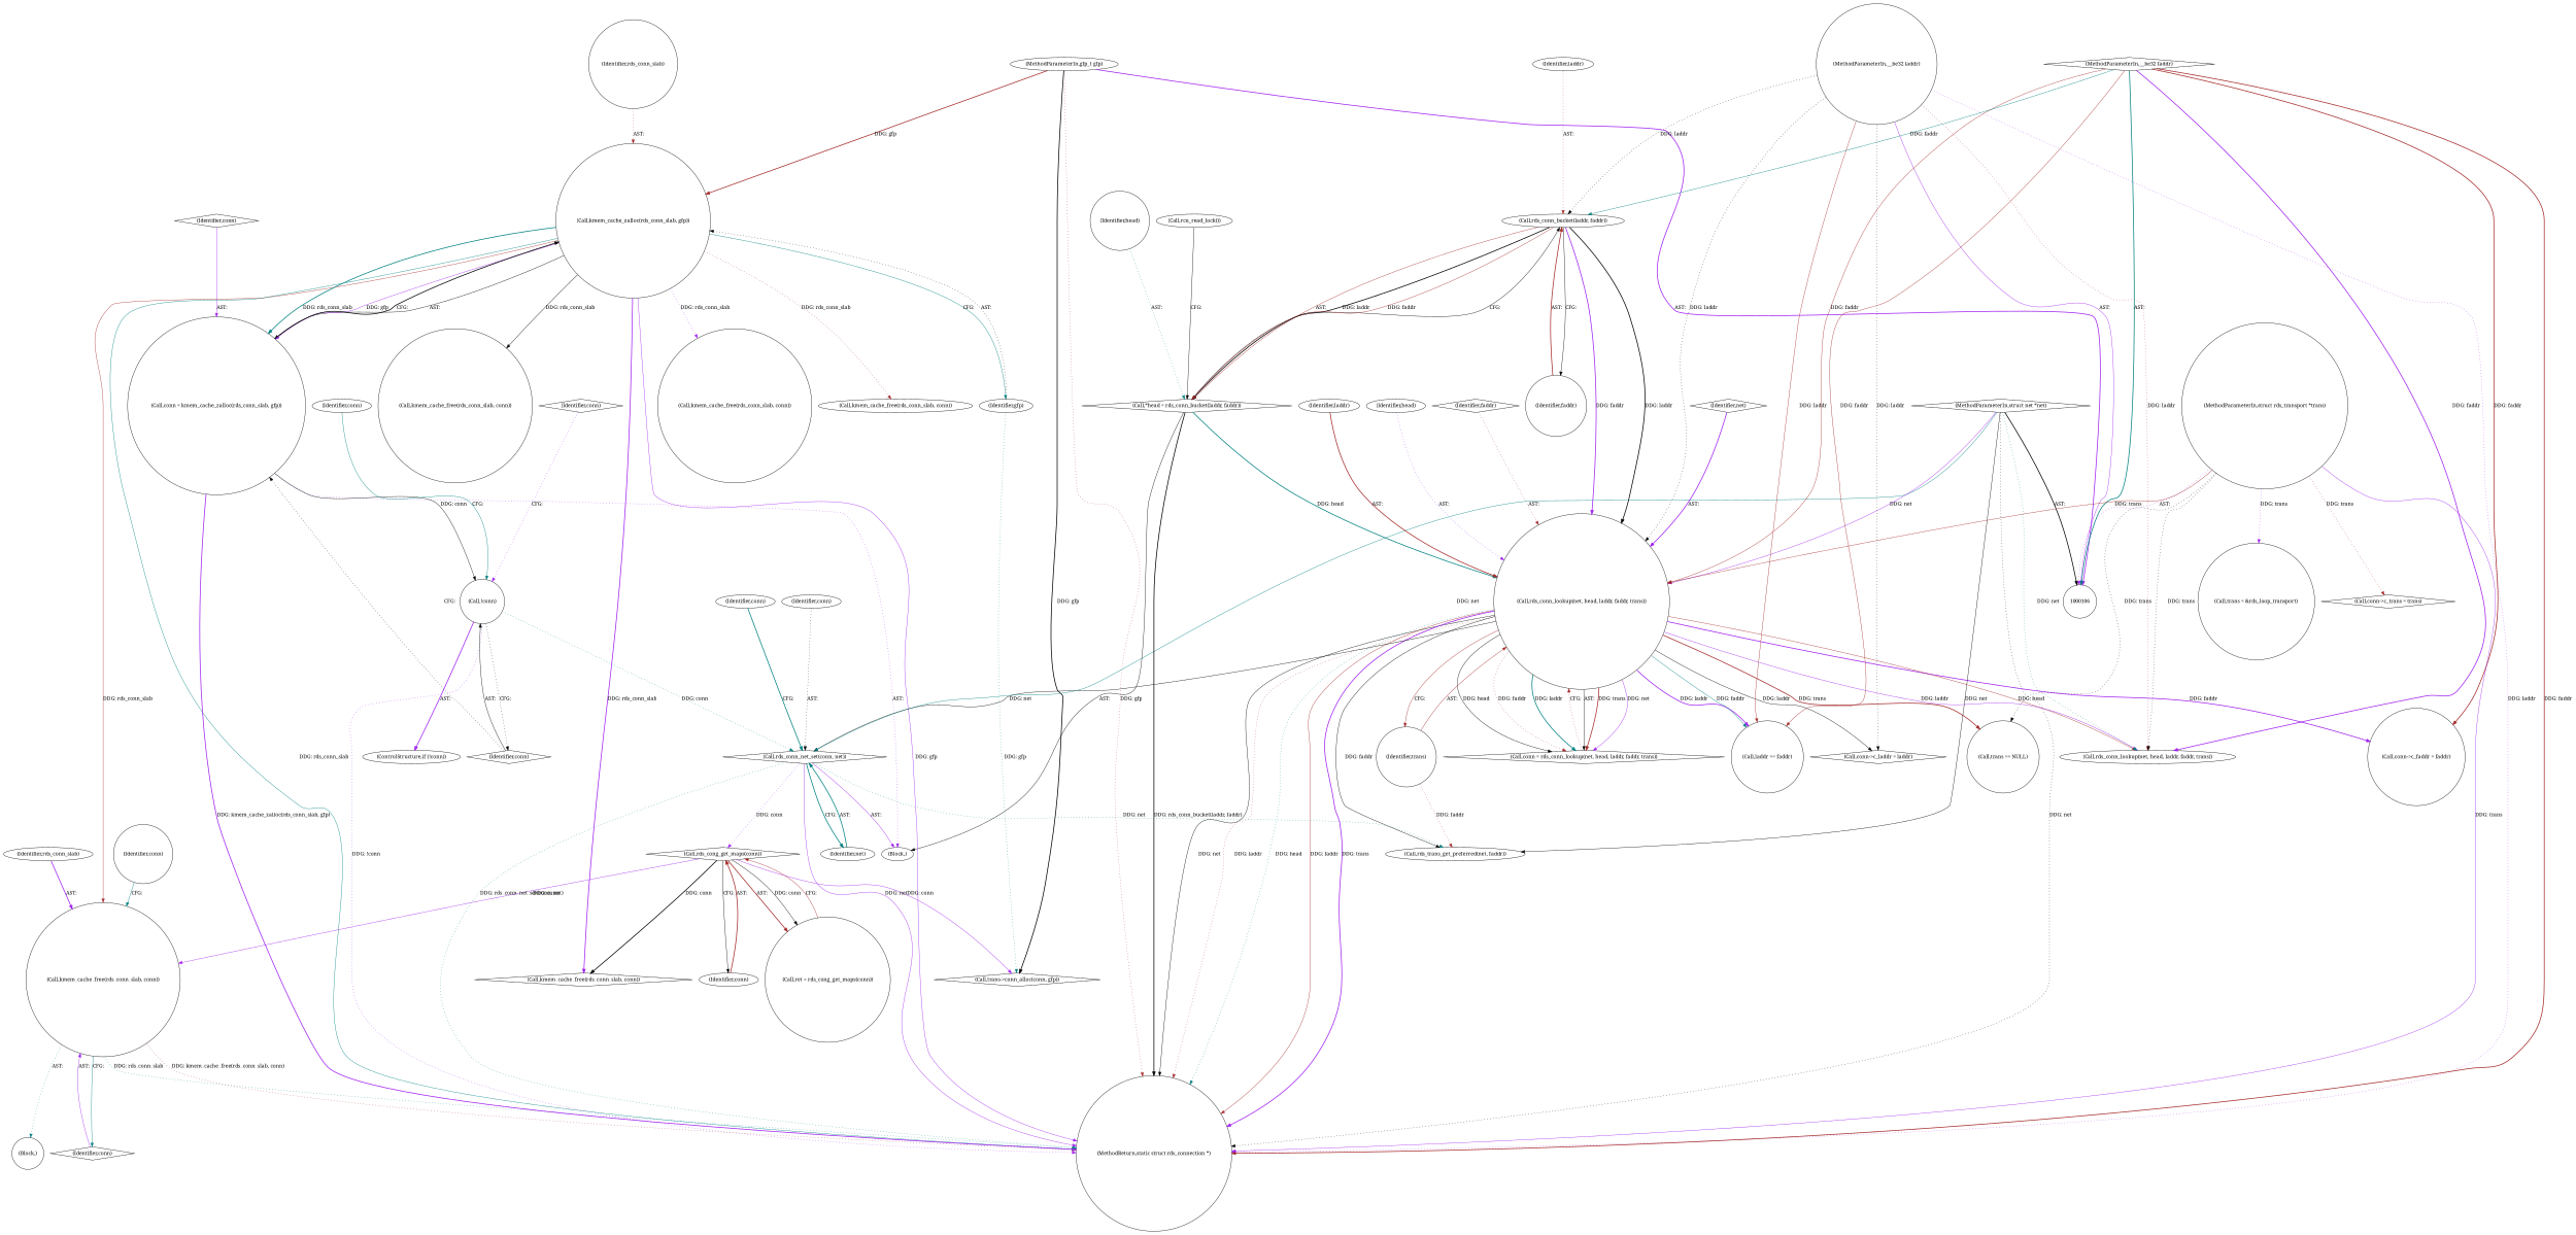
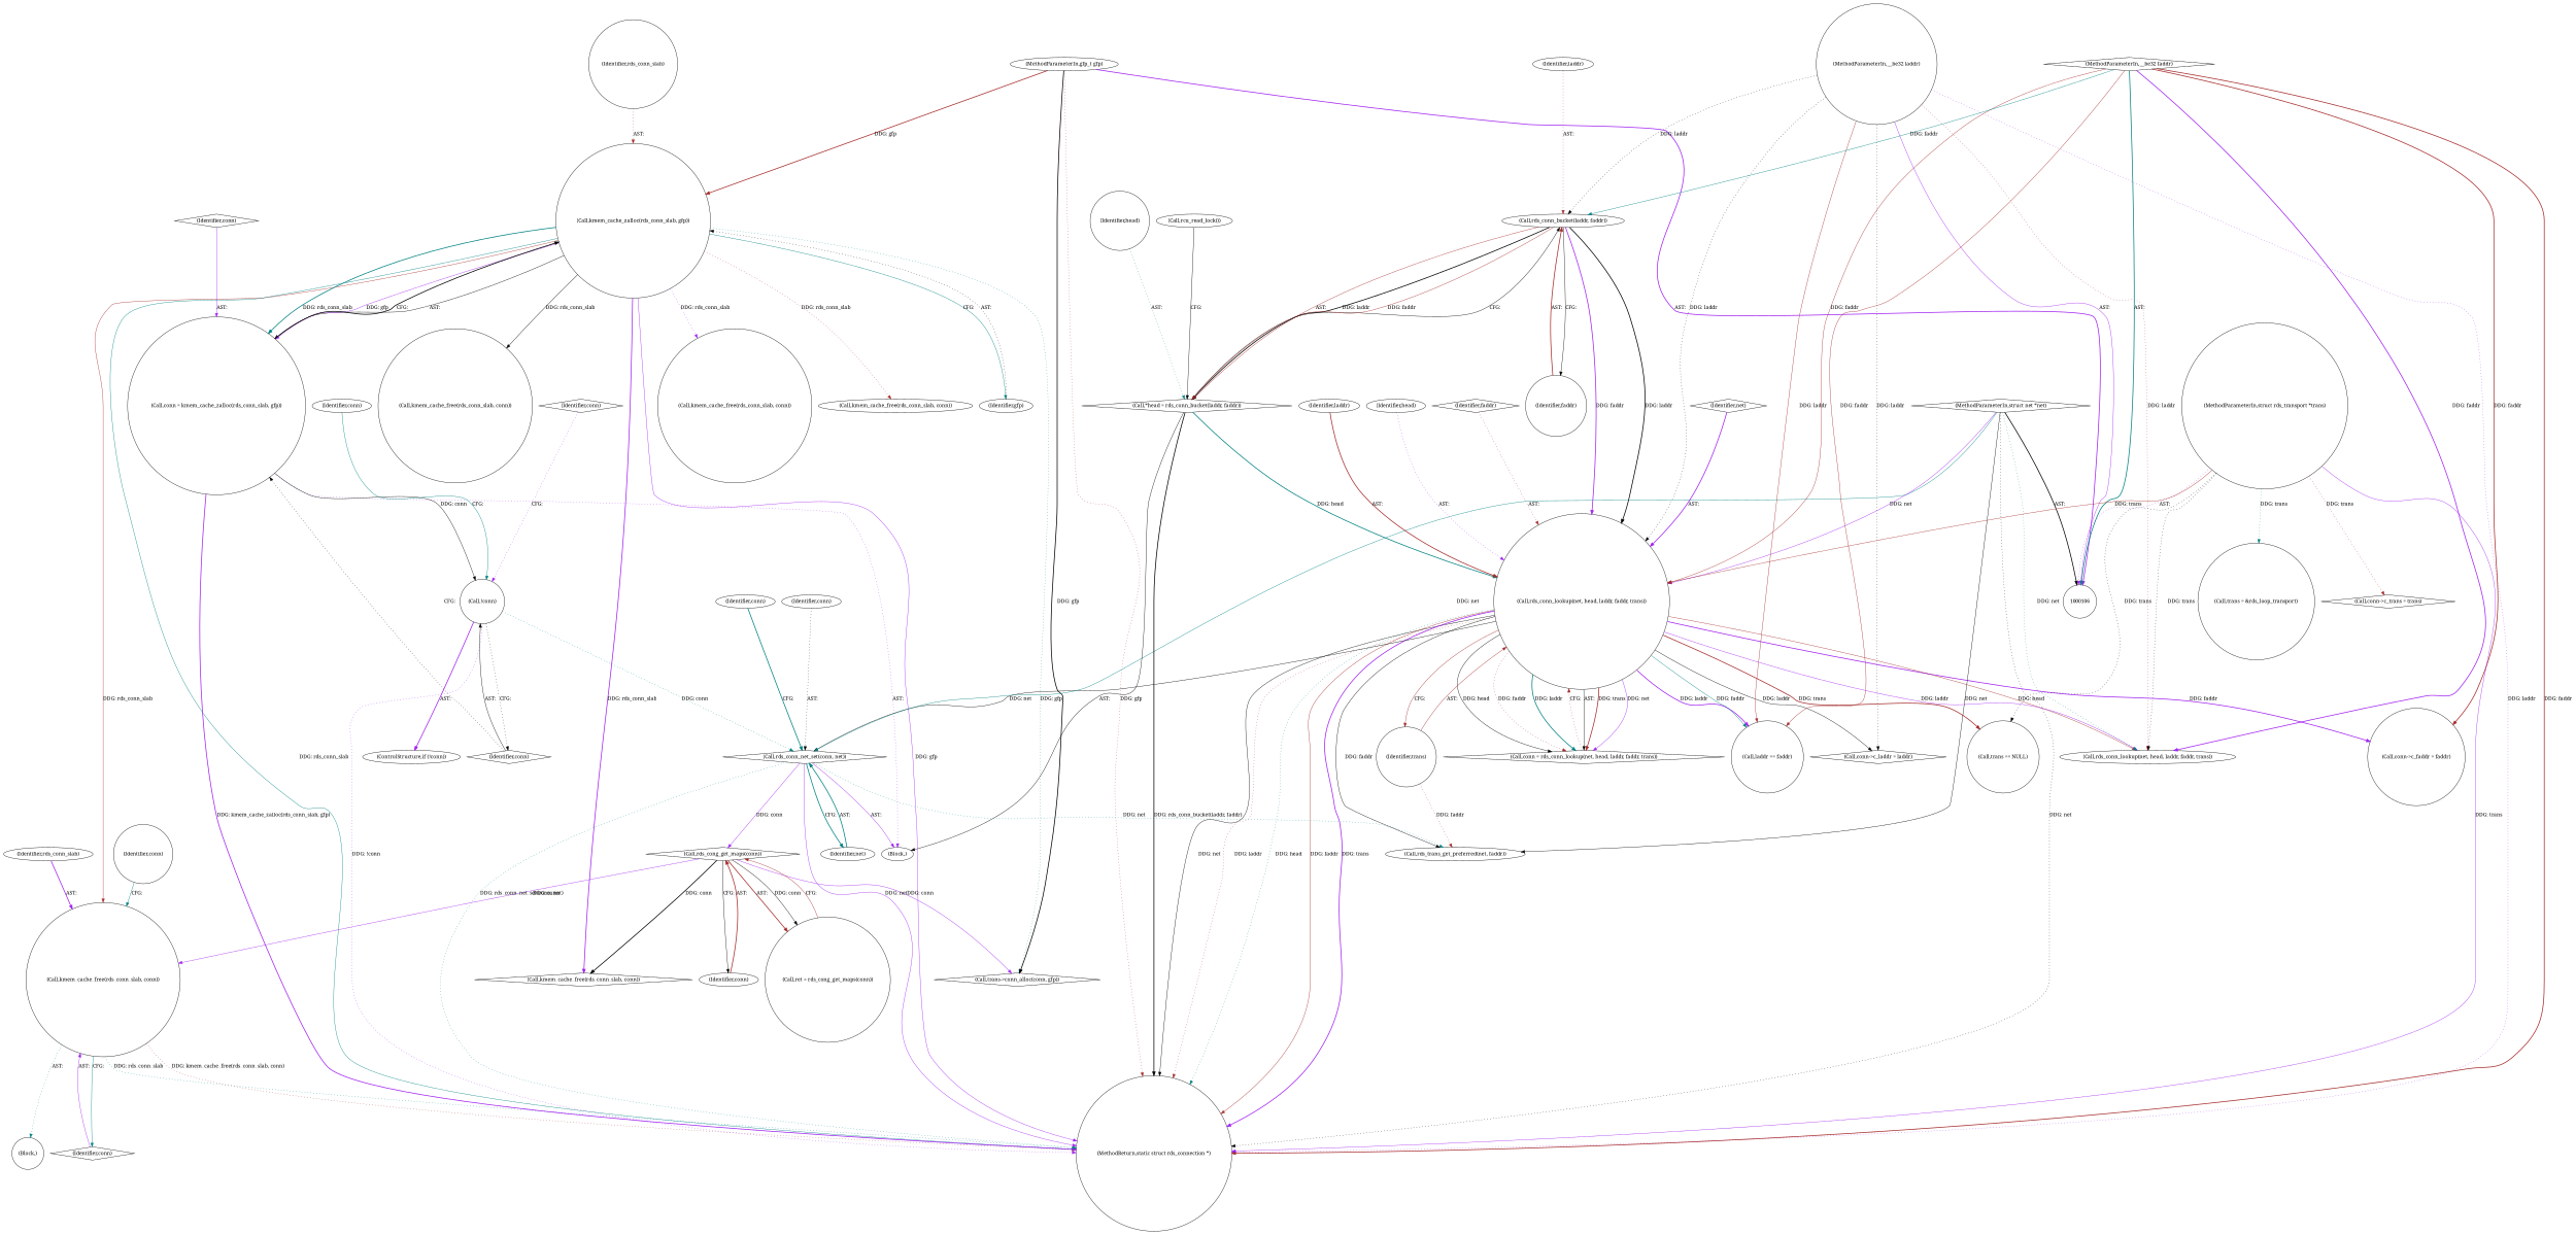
  digraph {
    fontname="Noto Serif"
    node [fontname="Noto Serif" shape=circle]
    edge [color=black fontname="Noto Serif" style=solid]
    n1 [label="(Call,kmem_cache_free(rds_conn_slab, conn))"]
    n2 [label="(Identifier,conn)" shape=diamond]
    n3 [label="(Block,)"]
    n4 [label="(MethodReturn,static struct rds_connection *)"]
    n5 [label="(Call,kmem_cache_zalloc(rds_conn_slab, gfp))"]
    n6 [label="(Call,conn = kmem_cache_zalloc(rds_conn_slab, gfp))"]
    n7 [label="(Call,kmem_cache_free(rds_conn_slab, conn))"]
    n8 [label="(Call,kmem_cache_free(rds_conn_slab, conn))" shape=diamond]
    n9 [label="(Call,kmem_cache_free(rds_conn_slab, conn))" shape=ellipse]
    n10 [label="(Call,kmem_cache_free(rds_conn_slab, conn))"]
    n11 [label="(Call,trans->conn_alloc(conn, gfp))" shape=diamond]
    n12 [label="(Identifier,gfp)" shape=ellipse]
    n13 [label="(Block,)" shape=ellipse]
    n14 [label="(Call,!conn)"]
    n15 [label="(MethodParameterIn,gfp_t gfp)" shape=ellipse]
    1000106
    n17 [label="(Call,rds_cong_get_maps(conn))" shape=diamond]
    n18 [label="(Identifier,conn)" shape=ellipse]
    n19 [label="(Call,ret = rds_cong_get_maps(conn))"]
    n20 [label="(Call,rds_conn_net_set(conn, net))" shape=diamond]
    n21 [label="(Call,rds_trans_get_preferred(net, faddr))" shape=ellipse]
    n22 [label="(Identifier,net)" shape=ellipse]
    n23 [label="(ControlStructure,if (!conn))" shape=ellipse]
    n24 [label="(Identifier,conn)" shape=diamond]
    n25 [label="(Call,rds_conn_lookup(net, head, laddr, faddr, trans))"]
    n26 [label="(Call,conn->c_laddr = laddr)" shape=diamond]
    n27 [label="(Call,trans == NULL)"]
    n28 [label="(Call,conn = rds_conn_lookup(net, head, laddr, faddr, trans))" shape=diamond]
    n29 [label="(Call,conn->c_faddr = faddr)"]
    n30 [label="(Identifier,trans)"]
    n31 [label="(Call,rds_conn_lookup(net, head, laddr, faddr, trans))" shape=ellipse]
    n32 [label="(Call,laddr == faddr)"]
    n33 [label="(MethodParameterIn,struct net *net)" shape=diamond]
    n34 [label="(Call,*head = rds_conn_bucket(laddr, faddr))" shape=diamond]
    n35 [label="(Call,rds_conn_bucket(laddr, faddr))" shape=ellipse]
    n36 [label="(Identifier,faddr)"]
    n37 [label="(MethodParameterIn,__be32 laddr)"]
    n38 [label="(MethodParameterIn,__be32 faddr)" shape=diamond]
    n39 [label="(MethodParameterIn,struct rds_transport *trans)"]
    n40 [label="(Call,conn->c_trans = trans)" shape=diamond]
    n41 [label="(Call,trans = &rds_loop_transport)"]
    n42 [label="(Identifier,rds_conn_slab)"]
    n43 [label="(Identifier,rds_conn_slab)" shape=ellipse]
    n44 [label="(Call,rcu_read_lock())" shape=ellipse]
    n45 [label="(Identifier,head)"]
    n46 [label="(Identifier,net)" shape=diamond]
    n47 [label="(Identifier,laddr)" shape=ellipse]
    n48 [label="(Identifier,conn)" shape=diamond]
    n49 [label="(Identifier,laddr)" shape=ellipse]
    n50 [label="(Identifier,conn)" shape=diamond]
    n51 [label="(Identifier,conn)" shape=ellipse]
    n52 [label="(Identifier,head)" shape=ellipse]
    n53 [label="(Identifier,conn)" shape=ellipse]
    n54 [label="(Identifier,faddr)" shape=diamond]
    n55 [label="(Identifier,conn)" shape=ellipse]
    n56 [label="(Identifier,conn)"]
    n1 -> n2 [color=teal label="CFG: "]
    n1 -> n3 [color=teal label="AST: " style=dotted]
    n1 -> n4 [color=teal label="DDG: rds_conn_slab" style=dotted]
    n1 -> n4 [color=brown label="DDG: kmem_cache_free(rds_conn_slab, conn)" style=dotted]
    n2 -> n1 [color=purple label="AST: "]
    n5 -> n1 [color=brown label="DDG: rds_conn_slab"]
    n5 -> n4 [color=teal label="DDG: rds_conn_slab"]
    n5 -> n4 [color=purple label="DDG: gfp"]
    n5 -> n6 [label="AST: "]
    n5 -> n6 [color=teal label="DDG: rds_conn_slab" style=bold]
    n5 -> n6 [color=purple label="DDG: gfp"]
    n5 -> n7 [color=purple label="DDG: rds_conn_slab" style=dotted]
    n5 -> n8 [color=purple label="DDG: rds_conn_slab" style=bold]
    n5 -> n9 [color=brown label="DDG: rds_conn_slab" style=dotted]
    n5 -> n10 [label="DDG: rds_conn_slab"]
-   n12 -> n11 [color=teal label="DDG: gfp" style=dotted]
+   n5 -> n11 [color=teal label="DDG: gfp" style=dotted]
    n5 -> n12 [color=teal label="CFG: "]
    n6 -> n4 [color=purple label="DDG: kmem_cache_zalloc(rds_conn_slab, gfp)" style=bold]
    n6 -> n5 [label="CFG: " style=bold]
    n6 -> n13 [color=purple label="AST: " style=dotted]
    n6 -> n14 [label="DDG: conn"]
    n12 -> n5 [label="AST: " style=dotted]
    n14 -> n4 [color=purple label="DDG: !conn" style=dotted]
    n14 -> n20 [color=teal label="DDG: conn" style=dotted]
    n14 -> n23 [color=purple label="AST: " style=bold]
    n14 -> n24 [label="CFG: " style=dotted]
    n15 -> n4 [color=brown label="DDG: gfp" style=dotted]
    n15 -> n5 [color=brown label="DDG: gfp" style=bold]
    n15 -> n11 [label="DDG: gfp" style=bold]
    n15 -> 1000106 [color=purple label="AST: " style=bold]
    n17 -> n1 [color=purple label="DDG: conn"]
    n17 -> n8 [label="DDG: conn" style=bold]
    n17 -> n11 [color=purple label="DDG: conn"]
    n17 -> n18 [label="CFG: "]
    n17 -> n19 [color=brown label="AST: " style=bold]
    n17 -> n19 [label="DDG: conn"]
    n18 -> n17 [color=brown label="AST: " style=bold]
    n19 -> n17 [color=brown label="CFG: "]
    n20 -> n4 [color=teal label="DDG: rds_conn_net_set(conn, net)" style=dotted]
    n20 -> n4 [color=purple label="DDG: net"]
    n20 -> n13 [color=purple label="AST: "]
-   n20 -> n17 [color=purple label="DDG: conn" style=dotted]
+   n20 -> n17 [color=purple label="DDG: conn"]
    n20 -> n21 [color=teal label="DDG: net" style=dotted]
    n20 -> n22 [color=teal label="CFG: " style=bold]
    n22 -> n20 [color=teal label="AST: " style=bold]
    n24 -> n6 [label="CFG: " style=dotted]
    n24 -> n14 [label="AST: "]
    n25 -> n4 [label="DDG: net"]
    n25 -> n4 [color=brown label="DDG: laddr" style=dotted]
    n25 -> n4 [color=teal label="DDG: head" style=dotted]
    n25 -> n4 [color=brown label="DDG: faddr"]
    n25 -> n4 [color=purple label="DDG: trans" style=bold]
    n25 -> n20 [label="DDG: net"]
    n25 -> n21 [label="DDG: faddr"]
    n25 -> n26 [label="DDG: laddr"]
    n25 -> n27 [color=brown label="DDG: trans" style=bold]
    n25 -> n28 [label="AST: "]
    n25 -> n28 [color=brown label="DDG: trans" style=bold]
    n25 -> n28 [color=purple label="DDG: net"]
    n25 -> n28 [label="DDG: head"]
    n25 -> n28 [color=brown label="DDG: faddr" style=dotted]
    n25 -> n28 [color=teal label="DDG: laddr" style=bold]
    n25 -> n29 [color=purple label="DDG: faddr" style=bold]
    n25 -> n30 [color=brown label="CFG: "]
    n25 -> n31 [color=brown label="DDG: head"]
    n25 -> n31 [color=purple label="DDG: laddr"]
    n25 -> n32 [color=purple label="DDG: laddr" style=bold]
    n25 -> n32 [color=teal label="DDG: faddr"]
    n28 -> n25 [color=brown label="CFG: " style=dotted]
    n30 -> n21 [color=brown label="DDG: faddr" style=dotted]
    n30 -> n25 [color=brown label="AST: "]
    n33 -> n4 [label="DDG: net" style=dotted]
    n33 -> 1000106 [label="AST: " style=bold]
    n33 -> n20 [color=teal label="DDG: net"]
    n33 -> n21 [label="DDG: net"]
    n33 -> n25 [color=purple label="DDG: net"]
    n33 -> n31 [color=teal label="DDG: net" style=dotted]
    n34 -> n4 [label="DDG: rds_conn_bucket(laddr, faddr)" style=bold]
    n34 -> n13 [label="AST: "]
    n34 -> n25 [color=teal label="DDG: head" style=bold]
    n34 -> n35 [label="CFG: "]
    n35 -> n25 [label="DDG: laddr" style=bold]
    n35 -> n25 [color=purple label="DDG: faddr" style=bold]
    n35 -> n34 [color=brown label="AST: "]
    n35 -> n34 [label="DDG: laddr" style=bold]
    n35 -> n34 [color=brown label="DDG: faddr"]
    n35 -> n36 [label="CFG: "]
    n36 -> n35 [color=brown label="AST: " style=bold]
    n37 -> n4 [color=purple label="DDG: laddr" style=dotted]
    n37 -> 1000106 [color=purple label="AST: "]
    n37 -> n25 [label="DDG: laddr" style=dotted]
    n37 -> n26 [label="DDG: laddr" style=dotted]
    n37 -> n31 [color=brown label="DDG: laddr" style=dotted]
    n37 -> n32 [color=brown label="DDG: laddr"]
    n37 -> n35 [label="DDG: laddr" style=dotted]
    n38 -> n4 [color=brown label="DDG: faddr" style=bold]
    n38 -> 1000106 [color=teal label="AST: " style=bold]
    n38 -> n25 [color=brown label="DDG: faddr"]
    n38 -> n29 [color=brown label="DDG: faddr" style=bold]
    n38 -> n31 [color=purple label="DDG: faddr" style=bold]
    n38 -> n32 [color=brown label="DDG: faddr"]
    n38 -> n35 [color=teal label="DDG: faddr"]
    n39 -> n4 [color=purple label="DDG: trans"]
    n39 -> 1000106 [color=purple label="AST: " style=dotted]
    n39 -> n25 [color=brown label="DDG: trans"]
    n39 -> n27 [label="DDG: trans" style=dotted]
    n39 -> n31 [label="DDG: trans" style=dotted]
    n39 -> n40 [color=brown label="DDG: trans" style=dotted]
-   n39 -> n41 [color=purple label="DDG: trans" style=dotted]
+   n39 -> n41 [color=teal label="DDG: trans" style=dotted]
    n42 -> n5 [color=brown label="AST: " style=dotted]
    n43 -> n1 [color=purple label="AST: " style=bold]
    n44 -> n34 [label="CFG: "]
    n45 -> n34 [color=teal label="AST: " style=dotted]
    n46 -> n25 [color=purple label="AST: " style=bold]
    n47 -> n35 [color=brown label="AST: " style=dotted]
    n48 -> n6 [color=purple label="AST: "]
    n49 -> n25 [color=brown label="AST: " style=bold]
    n50 -> n14 [color=purple label="CFG: " style=dotted]
    n51 -> n14 [color=teal label="CFG: "]
    n52 -> n25 [color=purple label="AST: " style=dotted]
    n53 -> n20 [color=teal label="CFG: " style=bold]
    n54 -> n25 [color=brown label="AST: " style=dotted]
    n55 -> n20 [label="AST: " style=dotted]
    n56 -> n1 [color=teal label="CFG: "]
  }
